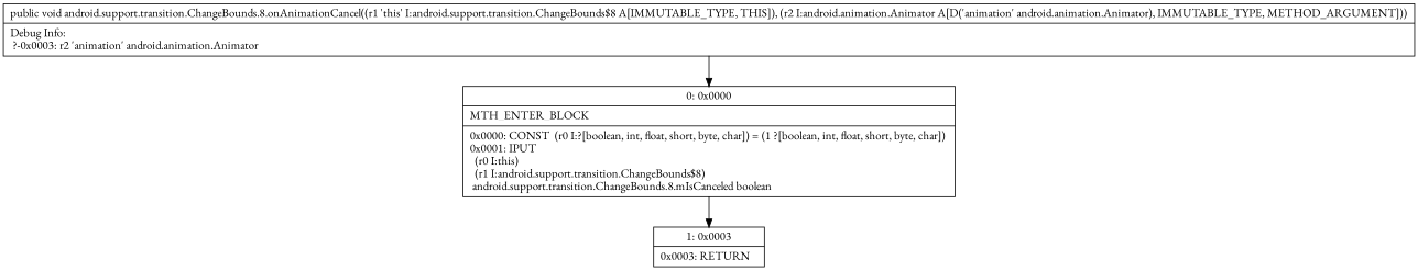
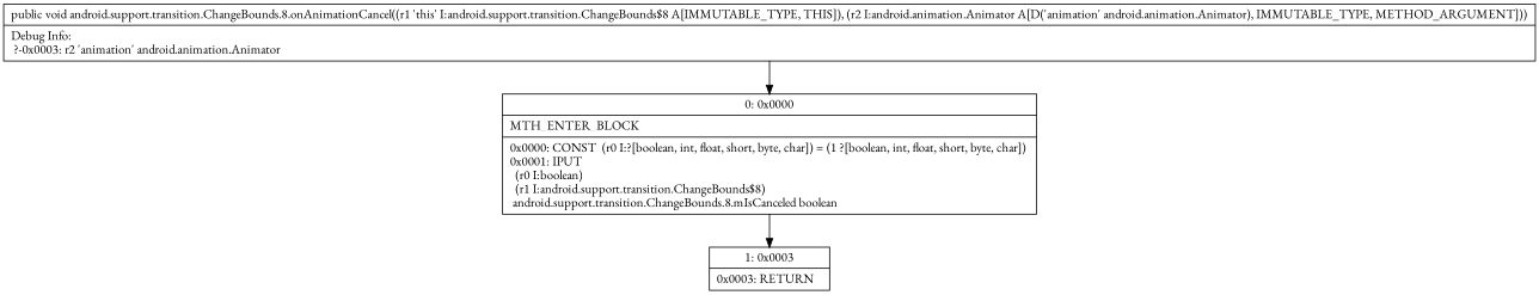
  digraph {
    fontname="EB Garamond"
    node [shape=record fontname="EB Garamond"]
    edge [fontname="EB Garamond"]
-   n1 [label="{0\:\ 0x0000|MTH_ENTER_BLOCK\l|0x0000: CONST  (r0 I:?[boolean, int, float, short, byte, char]) = (1 ?[boolean, int, float, short, byte, char]) \l0x0001: IPUT  \l  (r0 I:this)\l  (r1 I:android.support.transition.ChangeBounds$8)\l android.support.transition.ChangeBounds.8.mIsCanceled boolean \l}"]
+   n1 [label="{0\:\ 0x0000|MTH_ENTER_BLOCK\l|0x0000: CONST  (r0 I:?[boolean, int, float, short, byte, char]) = (1 ?[boolean, int, float, short, byte, char]) \l0x0001: IPUT  \l  (r0 I:boolean)\l  (r1 I:android.support.transition.ChangeBounds$8)\l android.support.transition.ChangeBounds.8.mIsCanceled boolean \l}"]
    n2 [label="{1\:\ 0x0003|0x0003: RETURN   \l}"]
    n3 [label="{public void android.support.transition.ChangeBounds.8.onAnimationCancel((r1 'this' I:android.support.transition.ChangeBounds$8 A[IMMUTABLE_TYPE, THIS]), (r2 I:android.animation.Animator A[D('animation' android.animation.Animator), IMMUTABLE_TYPE, METHOD_ARGUMENT]))  | Debug Info:\l  ?\-0x0003: r2 'animation' android.animation.Animator\l}"]
    n1 -> n2
    n3 -> n1
  }
